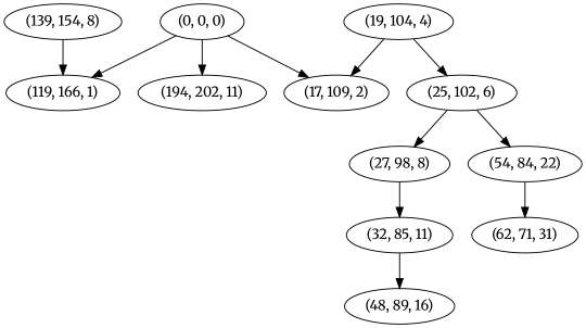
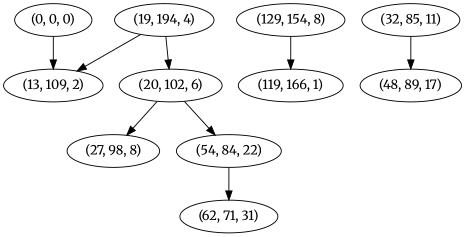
  digraph {
    fontname=Merriweather
    node [fontname=Merriweather]
    edge [fontname=Merriweather]
    "(0, 0, 0)"
-   "(17, 109, 2)"
+   "(17, 109, 2)" [label="(13, 109, 2)"]
    "(119, 166, 1)"
-   "(194, 202, 11)"
-   "(19, 104, 4)"
-   "(25, 102, 6)"
+   "(19, 104, 4)" [label="(19, 194, 4)"]
+   "(25, 102, 6)" [label="(20, 102, 6)"]
    "(27, 98, 8)"
    "(54, 84, 22)"
    n9 [label="(32, 85, 11)"]
-   "(48, 89, 17)" [label="(48, 89, 16)"]
+   "(48, 89, 17)"
    n11 [label="(62, 71, 31)"]
-   "(129, 154, 8)" [label="(139, 154, 8)"]
+   "(129, 154, 8)"
    "(0, 0, 0)" -> "(17, 109, 2)"
-   "(0, 0, 0)" -> "(119, 166, 1)"
-   "(0, 0, 0)" -> "(194, 202, 11)"
    "(19, 104, 4)" -> "(17, 109, 2)"
    "(19, 104, 4)" -> "(25, 102, 6)"
    "(25, 102, 6)" -> "(27, 98, 8)"
    "(25, 102, 6)" -> "(54, 84, 22)"
-   "(27, 98, 8)" -> n9
    "(54, 84, 22)" -> n11
    n9 -> "(48, 89, 17)"
    "(129, 154, 8)" -> "(119, 166, 1)"
  }
